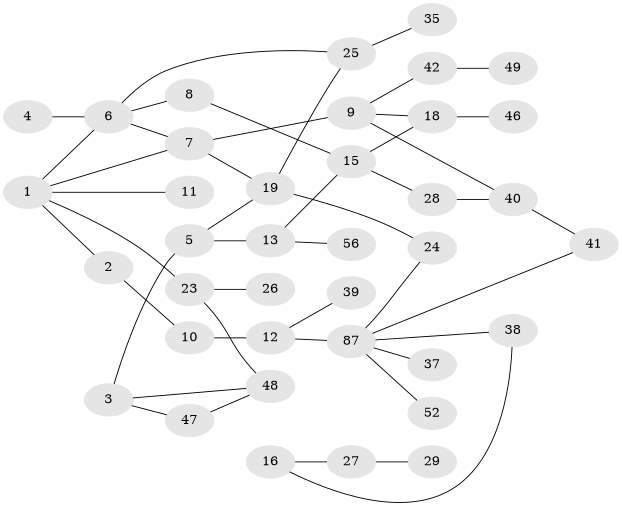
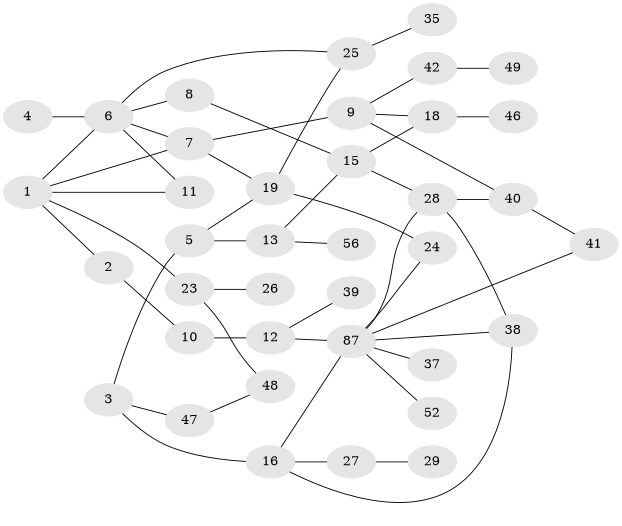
  graph {
    rankdir=LR
    node [color=gray90 style=filled]
    1 [super="+21"]
    2 [super="+50"]
    6 [super="+45"]
    7 [super="+30"]
    11 [super="+32"]
    23 [super="+33"]
    10
    3 [super="+14"]
    5 [super="+20"]
    16 [super="+44"]
    47
    8
    25 [super="+34"]
    19
    9
    13 [super="+22"]
    15 [super="+57"]
    56
    26
    48
    4
    12
    n23 [label=87 super="+43"]
    27
    38
    24 [super="+54"]
    35
    18 [super="+36"]
    40
    42 [super="+51"]
    28 [super="+31"]
    46
    41
    49
    39 [super="+53"]
    37
    52
    29
    1 -- 2 [weight=2]
    1 -- 6
    1 -- 7 [weight=2]
    1 -- 11
    1 -- 23
    2 -- 10
    6 -- 7
+   6 -- 11
    6 -- 8
    6 -- 25
    7 -- 19
    7 -- 9
    23 -- 26
    23 -- 48
    10 -- 12
    3 -- 5
-   3 -- 48
+   3 -- 16
    3 -- 47
    5 -- 19
    5 -- 13
+   16 -- n23
    16 -- 27
    16 -- 38
    47 -- 48
    8 -- 15
    25 -- 35
    19 -- 25
    19 -- 24
    9 -- 18
    9 -- 40
    9 -- 42
    13 -- 15
    13 -- 56
    15 -- 18
    15 -- 28
    4 -- 6
    12 -- n23
    12 -- 39
    n23 -- 38
    n23 -- 24
+   n23 -- 28
    n23 -- 41
    n23 -- 37
    n23 -- 52
    27 -- 29
    18 -- 46
    40 -- 41
    42 -- 49
+   28 -- 38
    28 -- 40 [weight=2]
  }
